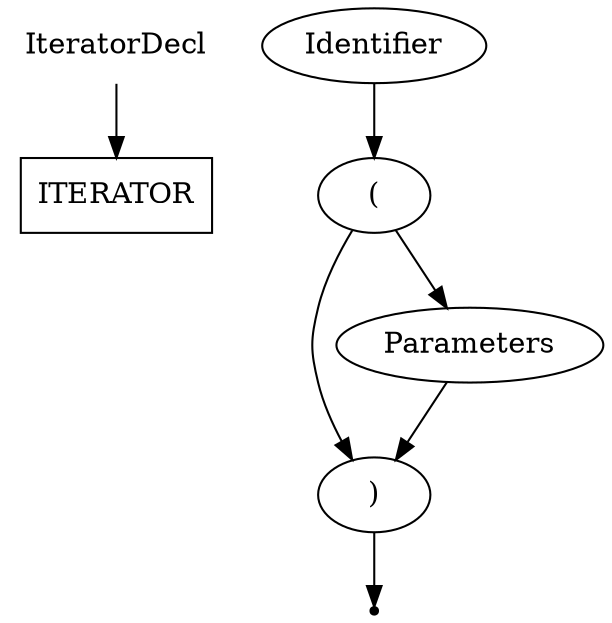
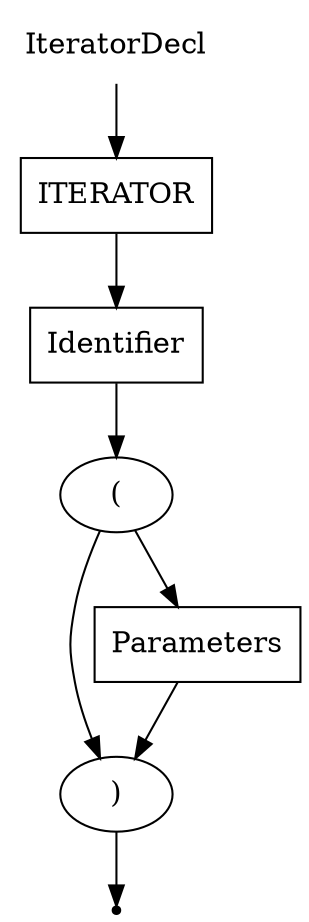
  digraph {
    node [shape=box]
    n1 [label=IteratorDecl shape=plaintext]
    n2 [label=ITERATOR]
-   n3 [label=Identifier shape=ellipse]
+   n3 [label=Identifier]
    n4 [label="(" shape=oval]
    n5 [label=")" shape=oval]
-   n6 [label=Parameters shape=ellipse]
+   n6 [label=Parameters]
    end [shape=point]
    n1 -> n2
+   n2 -> n3
    n3 -> n4
    n4 -> n5
    n4 -> n6
    n5 -> end
    n6 -> n5
  }
